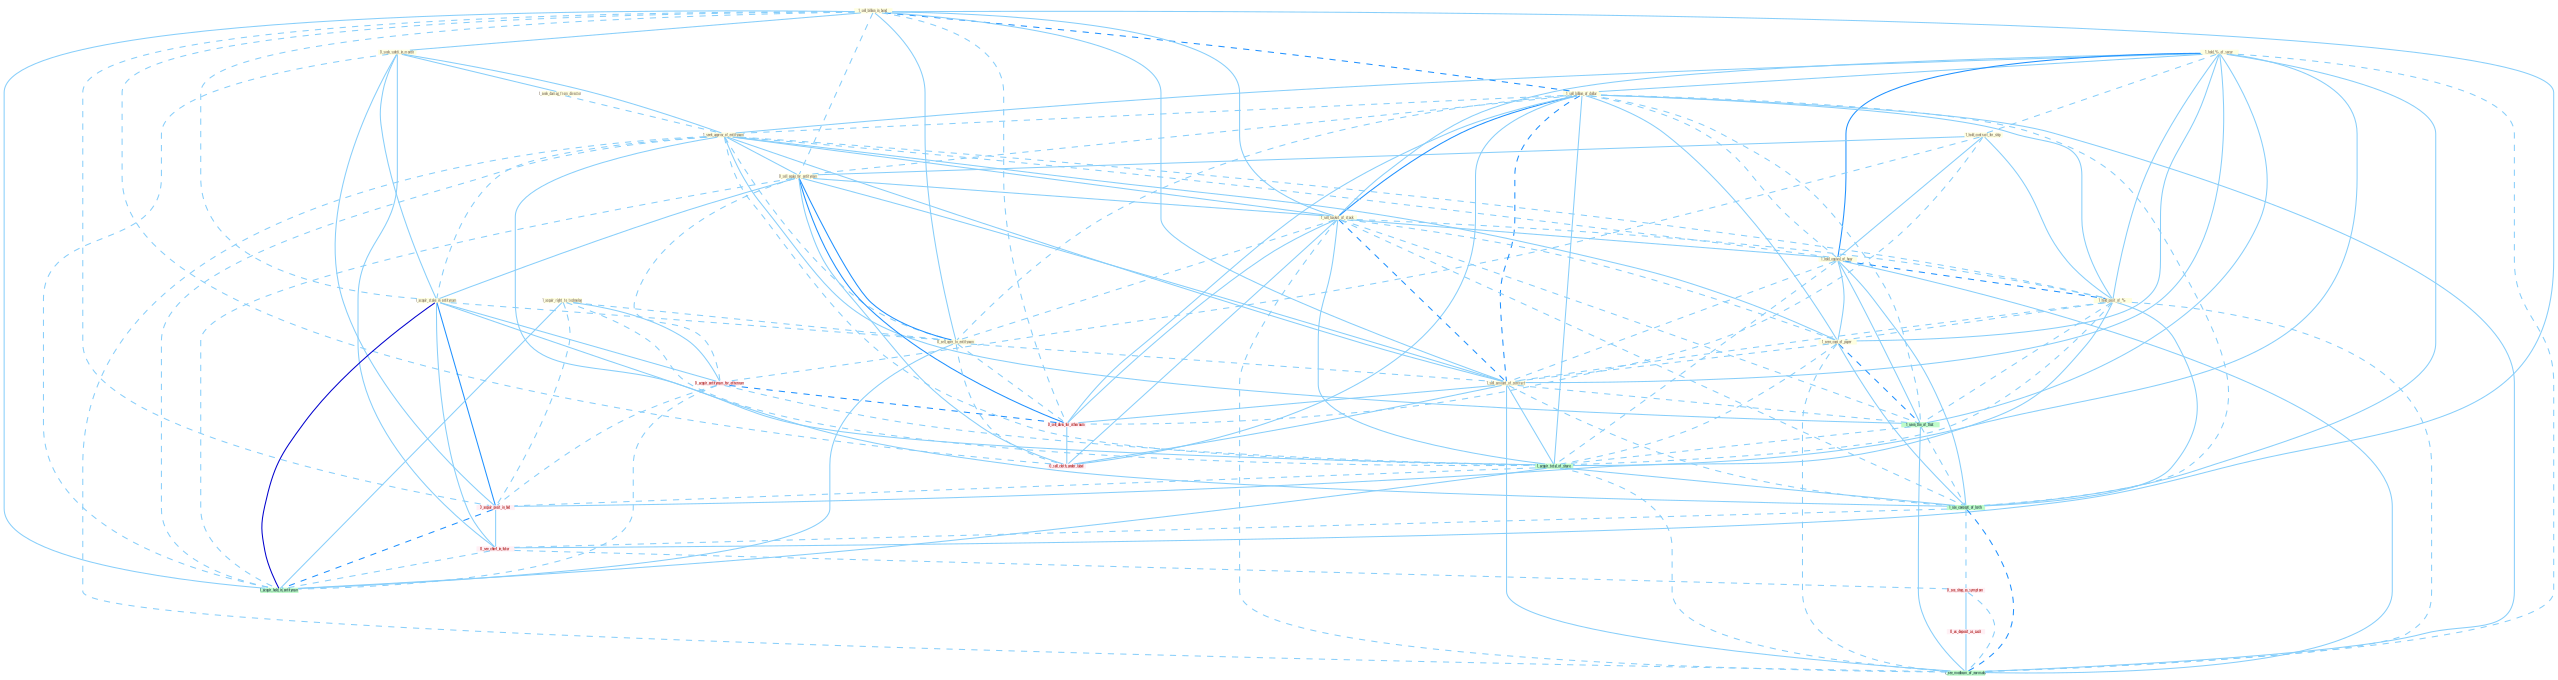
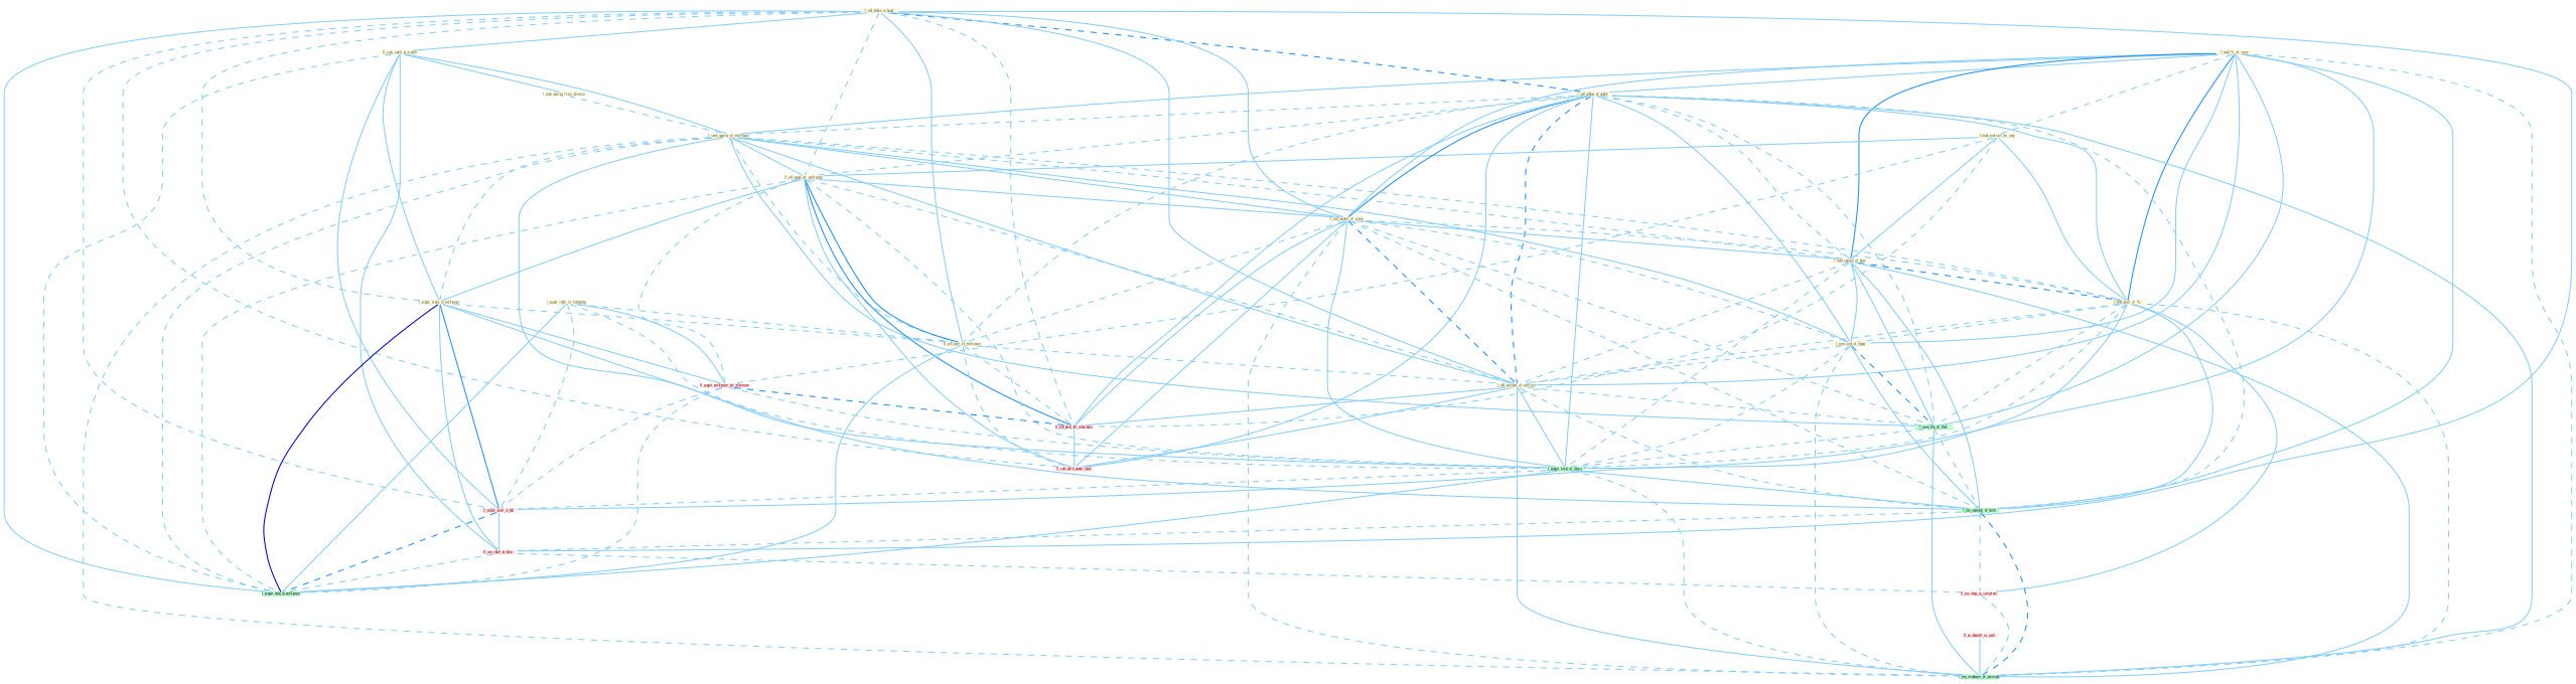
  graph {
    fontname=Oswald
    node [color="#ffffe0" fixedsize=true fontcolor="#8b7d6b" fontname=Oswald fontsize=4 shape=polygon style=filled]
    edge [color="#87cefa" fontname=Oswald style=solid w=1]
    "1_hold_%_of_secur " [height=.06 width=.5]
    "1_sell_billion_in_bond " [height=.06 width=.5]
    "1_hold_contract_for_ship " [height=.06 width=.5]
    "1_sell_billion_of_dollar " [height=.06 width=.5]
    "0_seek_safeti_in_month " [height=.06 width=.5]
    "1_seek_damag_from_director " [height=.06 width=.5]
    "1_seek_approv_of_entitynam " [height=.06 width=.5]
    "0_sell_equip_for_entitynam " [height=.06 width=.5]
    "1_sell_basket_of_stock " [height=.06 width=.5]
    "1_hold_equival_of_hear " [height=.06 width=.5]
    "1_acquir_stake_in_entitynam " [height=.06 width=.5]
    "1_acquir_right_to_technolog " [height=.06 width=.5]
    "1_hold_posit_of_% " [height=.06 width=.5]
-   "1_seen_copi_of_paper " [height=.06 width=.5]
+   "1_seen_copi_of_paper " [height=.06 width=.5 label="1_seen_copi_of_equip"]
    "0_sell_oper_to_entitynam " [height=.06 width=.5]
    "1_sell_amount_of_contract " [height=.06 width=.5]
    "0_acquir_entitynam_for_othernum " [color="#fff0f5" fontcolor="#b22222" height=.06 width=.5]
    "0_sell_divis_for_othernum " [color="#fff0f5" fontcolor="#b22222" height=.06 width=.5]
    "0_sell_cloth_under_label " [color="#fff0f5" fontcolor="#b22222" height=.06 width=.5]
    "0_acquir_posit_in_bid " [color="#fff0f5" fontcolor="#b22222" height=.06 width=.5]
    "0_see_chief_in_futur " [color="#fff0f5" fontcolor="#b22222" height=.06 width=.5]
    "0_see_shop_as_symptom " [color="#fff0f5" fontcolor="#b22222" height=.06 width=.5]
    "0_us_deposit_as_cach " [color="#fff0f5" fontcolor="#b22222" height=.06 width=.5]
    "1_seen_the_of_that " [color="#BDFCC9" fontcolor="#2f4f4f" height=.06 width=.5]
    "1_acquir_total_of_share " [color="#BDFCC9" fontcolor="#2f4f4f" height=.06 width=.5]
    "1_see_concept_of_both " [color="#BDFCC9" fontcolor="#2f4f4f" height=.06 width=.5]
    "1_see_modicum_of_normalci " [color="#BDFCC9" fontcolor="#2f4f4f" height=.06 width=.5]
    n28 [color="#BDFCC9" fontcolor="#2f4f4f" height=.06 label="1_acquir_hold_in_entitynam" width=.5]
    subgraph sub_1 {
      "1_hold_%_of_secur "
      "1_sell_billion_in_bond "
      "1_hold_contract_for_ship "
      "1_sell_billion_of_dollar "
      "0_seek_safeti_in_month "
      "1_seek_damag_from_director "
      "1_seek_approv_of_entitynam "
      "0_sell_equip_for_entitynam "
      "1_sell_basket_of_stock "
      "1_hold_equival_of_hear "
      "1_acquir_stake_in_entitynam "
      "1_acquir_right_to_technolog "
      "1_hold_posit_of_% "
      "1_seen_copi_of_paper "
      "0_sell_oper_to_entitynam "
      "1_sell_amount_of_contract "
    }
    subgraph sub_2 {
      "0_acquir_entitynam_for_othernum "
      "0_sell_divis_for_othernum "
      "0_sell_cloth_under_label "
      "0_acquir_posit_in_bid "
      "0_see_chief_in_futur "
      "0_see_shop_as_symptom "
      "0_us_deposit_as_cach "
    }
    "1_hold_%_of_secur " -- "1_hold_contract_for_ship " [style=dashed]
    "1_hold_%_of_secur " -- "1_sell_billion_of_dollar "
    "1_hold_%_of_secur " -- "1_seek_approv_of_entitynam "
    "1_hold_%_of_secur " -- "1_sell_basket_of_stock "
    "1_hold_%_of_secur " -- "1_hold_equival_of_hear " [color="#1e90ff" w=2]
-   "1_hold_%_of_secur " -- "1_hold_posit_of_% " [w=2]
+   "1_hold_%_of_secur " -- "1_hold_posit_of_% " [color="#1e90ff" w=2]
    "1_hold_%_of_secur " -- "1_seen_copi_of_paper "
    "1_hold_%_of_secur " -- "1_sell_amount_of_contract "
    "1_hold_%_of_secur " -- "1_seen_the_of_that "
    "1_hold_%_of_secur " -- "1_acquir_total_of_share "
    "1_hold_%_of_secur " -- "1_see_concept_of_both "
    "1_hold_%_of_secur " -- "1_see_modicum_of_normalci " [style=dashed]
    "1_sell_billion_in_bond " -- "1_sell_billion_of_dollar " [color="#1e90ff" style=dashed w=2]
    "1_sell_billion_in_bond " -- "0_seek_safeti_in_month "
    "1_sell_billion_in_bond " -- "0_sell_equip_for_entitynam " [style=dashed]
    "1_sell_billion_in_bond " -- "1_sell_basket_of_stock "
    "1_sell_billion_in_bond " -- "1_acquir_stake_in_entitynam " [style=dashed]
    "1_sell_billion_in_bond " -- "0_sell_oper_to_entitynam "
    "1_sell_billion_in_bond " -- "1_sell_amount_of_contract "
    "1_sell_billion_in_bond " -- "0_sell_divis_for_othernum " [style=dashed]
    "1_sell_billion_in_bond " -- "0_sell_cloth_under_label " [style=dashed]
    "1_sell_billion_in_bond " -- "0_acquir_posit_in_bid " [style=dashed]
    "1_sell_billion_in_bond " -- "0_see_chief_in_futur "
    "1_sell_billion_in_bond " -- n28
    "1_hold_contract_for_ship " -- "0_sell_equip_for_entitynam "
    "1_hold_contract_for_ship " -- "1_hold_equival_of_hear "
    "1_hold_contract_for_ship " -- "1_hold_posit_of_% "
    "1_hold_contract_for_ship " -- "0_acquir_entitynam_for_othernum " [style=dashed]
    "1_hold_contract_for_ship " -- "0_sell_divis_for_othernum " [style=dashed]
    "1_sell_billion_of_dollar " -- "1_seek_approv_of_entitynam " [style=dashed]
    "1_sell_billion_of_dollar " -- "0_sell_equip_for_entitynam " [style=dashed]
    "1_sell_billion_of_dollar " -- "1_sell_basket_of_stock " [color="#1e90ff" w=2]
    "1_sell_billion_of_dollar " -- "1_hold_equival_of_hear " [style=dashed]
    "1_sell_billion_of_dollar " -- "1_hold_posit_of_% "
    "1_sell_billion_of_dollar " -- "1_seen_copi_of_paper "
    "1_sell_billion_of_dollar " -- "0_sell_oper_to_entitynam " [style=dashed]
    "1_sell_billion_of_dollar " -- "1_sell_amount_of_contract " [color="#1e90ff" style=dashed w=2]
    "1_sell_billion_of_dollar " -- "0_sell_divis_for_othernum "
    "1_sell_billion_of_dollar " -- "0_sell_cloth_under_label "
    "1_sell_billion_of_dollar " -- "1_seen_the_of_that " [style=dashed]
    "1_sell_billion_of_dollar " -- "1_acquir_total_of_share "
    "1_sell_billion_of_dollar " -- "1_see_concept_of_both " [style=dashed]
    "1_sell_billion_of_dollar " -- "1_see_modicum_of_normalci "
    "0_seek_safeti_in_month " -- "1_seek_damag_from_director "
    "0_seek_safeti_in_month " -- "1_seek_approv_of_entitynam "
    "0_seek_safeti_in_month " -- "1_acquir_stake_in_entitynam "
    "0_seek_safeti_in_month " -- "0_acquir_posit_in_bid "
    "0_seek_safeti_in_month " -- "0_see_chief_in_futur "
    "0_seek_safeti_in_month " -- n28 [style=dashed]
    "1_seek_damag_from_director " -- "1_seek_approv_of_entitynam " [style=dashed]
    "1_seek_approv_of_entitynam " -- "0_sell_equip_for_entitynam "
    "1_seek_approv_of_entitynam " -- "1_sell_basket_of_stock "
    "1_seek_approv_of_entitynam " -- "1_hold_equival_of_hear " [style=dashed]
    "1_seek_approv_of_entitynam " -- "1_acquir_stake_in_entitynam " [style=dashed]
    "1_seek_approv_of_entitynam " -- "1_hold_posit_of_% " [style=dashed]
    "1_seek_approv_of_entitynam " -- "1_seen_copi_of_paper "
    "1_seek_approv_of_entitynam " -- "0_sell_oper_to_entitynam " [style=dashed]
    "1_seek_approv_of_entitynam " -- "1_sell_amount_of_contract "
    "1_seek_approv_of_entitynam " -- "1_seen_the_of_that "
-   "1_seek_approv_of_entitynam " -- "1_acquir_total_of_share " [style=dashed]
+   "0_sell_equip_for_entitynam " -- "1_acquir_total_of_share " [style=dashed]
    "1_seek_approv_of_entitynam " -- "1_see_concept_of_both "
    "1_seek_approv_of_entitynam " -- "1_see_modicum_of_normalci " [style=dashed]
    "1_seek_approv_of_entitynam " -- n28 [style=dashed]
    "0_sell_equip_for_entitynam " -- "1_sell_basket_of_stock "
    "0_sell_equip_for_entitynam " -- "1_acquir_stake_in_entitynam "
    "0_sell_equip_for_entitynam " -- "0_sell_oper_to_entitynam " [color="#1e90ff" w=2]
-   "0_sell_equip_for_entitynam " -- "1_sell_amount_of_contract "
+   "0_sell_equip_for_entitynam " -- "1_sell_amount_of_contract " [style=dashed]
    "0_sell_equip_for_entitynam " -- "0_acquir_entitynam_for_othernum " [style=dashed]
    "0_sell_equip_for_entitynam " -- "0_sell_divis_for_othernum " [color="#1e90ff" w=2]
    "0_sell_equip_for_entitynam " -- "0_sell_cloth_under_label "
    "0_sell_equip_for_entitynam " -- n28 [style=dashed]
    "1_sell_basket_of_stock " -- "1_hold_equival_of_hear "
    "1_sell_basket_of_stock " -- "1_hold_posit_of_% " [style=dashed]
    "1_sell_basket_of_stock " -- "1_seen_copi_of_paper " [style=dashed]
    "1_sell_basket_of_stock " -- "0_sell_oper_to_entitynam " [style=dashed]
    "1_sell_basket_of_stock " -- "1_sell_amount_of_contract " [color="#1e90ff" style=dashed w=2]
    "1_sell_basket_of_stock " -- "0_sell_divis_for_othernum "
    "1_sell_basket_of_stock " -- "0_sell_cloth_under_label "
    "1_sell_basket_of_stock " -- "1_seen_the_of_that " [style=dashed]
    "1_sell_basket_of_stock " -- "1_acquir_total_of_share "
    "1_sell_basket_of_stock " -- "1_see_concept_of_both " [style=dashed]
    "1_sell_basket_of_stock " -- "1_see_modicum_of_normalci " [style=dashed]
    "1_hold_equival_of_hear " -- "1_hold_posit_of_% " [color="#1e90ff" style=dashed w=2]
    "1_hold_equival_of_hear " -- "1_seen_copi_of_paper "
    "1_hold_equival_of_hear " -- "1_sell_amount_of_contract " [style=dashed]
    "1_hold_equival_of_hear " -- "1_seen_the_of_that "
    "1_hold_equival_of_hear " -- "1_acquir_total_of_share " [style=dashed]
    "1_hold_equival_of_hear " -- "1_see_concept_of_both "
    "1_hold_equival_of_hear " -- "1_see_modicum_of_normalci "
    "1_acquir_stake_in_entitynam " -- "0_sell_oper_to_entitynam " [style=dashed]
    "1_acquir_stake_in_entitynam " -- "0_acquir_entitynam_for_othernum "
    "1_acquir_stake_in_entitynam " -- "0_acquir_posit_in_bid " [color="#1e90ff" w=2]
    "1_acquir_stake_in_entitynam " -- "0_see_chief_in_futur "
    "1_acquir_stake_in_entitynam " -- "1_acquir_total_of_share "
    "1_acquir_stake_in_entitynam " -- n28 [color="#0000cd" w=3]
    "1_acquir_right_to_technolog " -- "0_sell_oper_to_entitynam " [style=dashed]
    "1_acquir_right_to_technolog " -- "0_acquir_entitynam_for_othernum "
    "1_acquir_right_to_technolog " -- "0_acquir_posit_in_bid " [style=dashed]
    "1_acquir_right_to_technolog " -- "1_acquir_total_of_share " [style=dashed]
    "1_acquir_right_to_technolog " -- n28
    "1_hold_posit_of_% " -- "1_seen_copi_of_paper " [style=dashed]
    "1_hold_posit_of_% " -- "1_sell_amount_of_contract " [style=dashed]
    "1_hold_posit_of_% " -- "0_acquir_posit_in_bid "
    "1_hold_posit_of_% " -- "1_seen_the_of_that " [style=dashed]
    "1_hold_posit_of_% " -- "1_acquir_total_of_share " [style=dashed]
    "1_hold_posit_of_% " -- "1_see_concept_of_both "
    "1_hold_posit_of_% " -- "1_see_modicum_of_normalci " [style=dashed]
    "1_seen_copi_of_paper " -- "1_sell_amount_of_contract " [style=dashed]
    "1_seen_copi_of_paper " -- "1_seen_the_of_that " [color="#1e90ff" style=dashed w=2]
    "1_seen_copi_of_paper " -- "1_acquir_total_of_share " [style=dashed]
    "1_seen_copi_of_paper " -- "1_see_concept_of_both "
    "1_seen_copi_of_paper " -- "1_see_modicum_of_normalci " [style=dashed]
    "0_sell_oper_to_entitynam " -- "1_sell_amount_of_contract " [style=dashed]
    "0_sell_oper_to_entitynam " -- "0_sell_divis_for_othernum " [style=dashed]
    "0_sell_oper_to_entitynam " -- "0_sell_cloth_under_label " [style=dashed]
    "0_sell_oper_to_entitynam " -- n28
    "1_sell_amount_of_contract " -- "0_sell_divis_for_othernum "
    "1_sell_amount_of_contract " -- "0_sell_cloth_under_label "
    "1_sell_amount_of_contract " -- "1_seen_the_of_that " [style=dashed]
    "1_sell_amount_of_contract " -- "1_acquir_total_of_share "
    "1_sell_amount_of_contract " -- "1_see_concept_of_both " [style=dashed]
    "1_sell_amount_of_contract " -- "1_see_modicum_of_normalci "
    "0_acquir_entitynam_for_othernum " -- "0_sell_divis_for_othernum " [color="#1e90ff" style=dashed w=2]
    "0_acquir_entitynam_for_othernum " -- "0_acquir_posit_in_bid " [style=dashed]
    "0_acquir_entitynam_for_othernum " -- "1_acquir_total_of_share " [style=dashed]
    "0_acquir_entitynam_for_othernum " -- n28 [style=dashed]
    "0_sell_divis_for_othernum " -- "0_sell_cloth_under_label "
    "0_acquir_posit_in_bid " -- "0_see_chief_in_futur "
    "0_acquir_posit_in_bid " -- n28 [color="#1e90ff" style=dashed w=2]
    "0_see_chief_in_futur " -- "0_see_shop_as_symptom " [style=dashed]
    "0_see_chief_in_futur " -- n28 [style=dashed]
-   "0_see_shop_as_symptom " -- "0_us_deposit_as_cach "
+   "0_see_shop_as_symptom " -- "1_hold_posit_of_% "
    "0_see_shop_as_symptom " -- "1_see_modicum_of_normalci " [style=dashed]
    "0_us_deposit_as_cach " -- "1_see_modicum_of_normalci "
    "1_seen_the_of_that " -- "1_acquir_total_of_share " [style=dashed]
    "1_seen_the_of_that " -- "1_see_concept_of_both " [style=dashed]
    "1_seen_the_of_that " -- "1_see_modicum_of_normalci "
    "1_acquir_total_of_share " -- "0_acquir_posit_in_bid " [style=dashed]
    "1_acquir_total_of_share " -- "1_see_concept_of_both "
    "1_acquir_total_of_share " -- "1_see_modicum_of_normalci " [style=dashed]
    "1_acquir_total_of_share " -- n28
    "1_see_concept_of_both " -- "0_see_chief_in_futur " [style=dashed]
    "1_see_concept_of_both " -- "0_see_shop_as_symptom " [style=dashed]
    "1_see_concept_of_both " -- "1_see_modicum_of_normalci " [color="#1e90ff" style=dashed w=2]
  }
